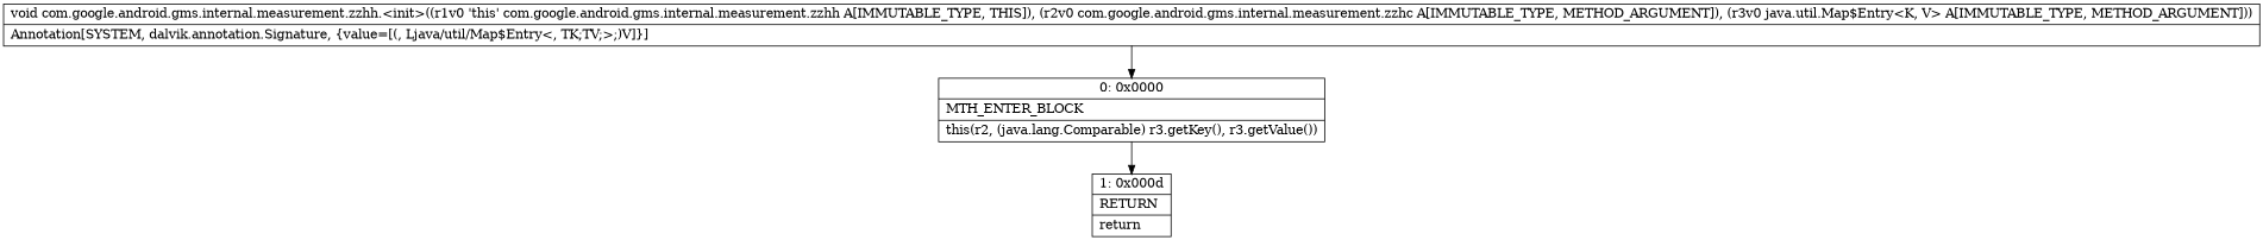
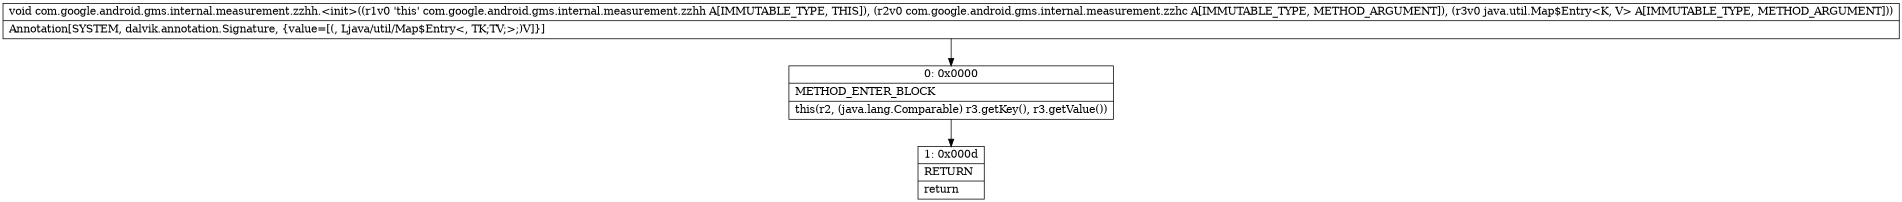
  digraph {
    node [shape=record]
-   n1 [label="{0\:\ 0x0000|MTH_ENTER_BLOCK\l|this(r2, (java.lang.Comparable) r3.getKey(), r3.getValue())\l}"]
+   n1 [label="{0\:\ 0x0000|METHOD_ENTER_BLOCK\l|this(r2, (java.lang.Comparable) r3.getKey(), r3.getValue())\l}"]
    n2 [label="{1\:\ 0x000d|RETURN\l|return\l}"]
    n3 [label="{void com.google.android.gms.internal.measurement.zzhh.\<init\>((r1v0 'this' com.google.android.gms.internal.measurement.zzhh A[IMMUTABLE_TYPE, THIS]), (r2v0 com.google.android.gms.internal.measurement.zzhc A[IMMUTABLE_TYPE, METHOD_ARGUMENT]), (r3v0 java.util.Map$Entry\<K, V\> A[IMMUTABLE_TYPE, METHOD_ARGUMENT]))  | Annotation[SYSTEM, dalvik.annotation.Signature, \{value=[(, Ljava\/util\/Map$Entry\<, TK;TV;\>;)V]\}]\l}"]
    n1 -> n2
    n3 -> n1
  }
